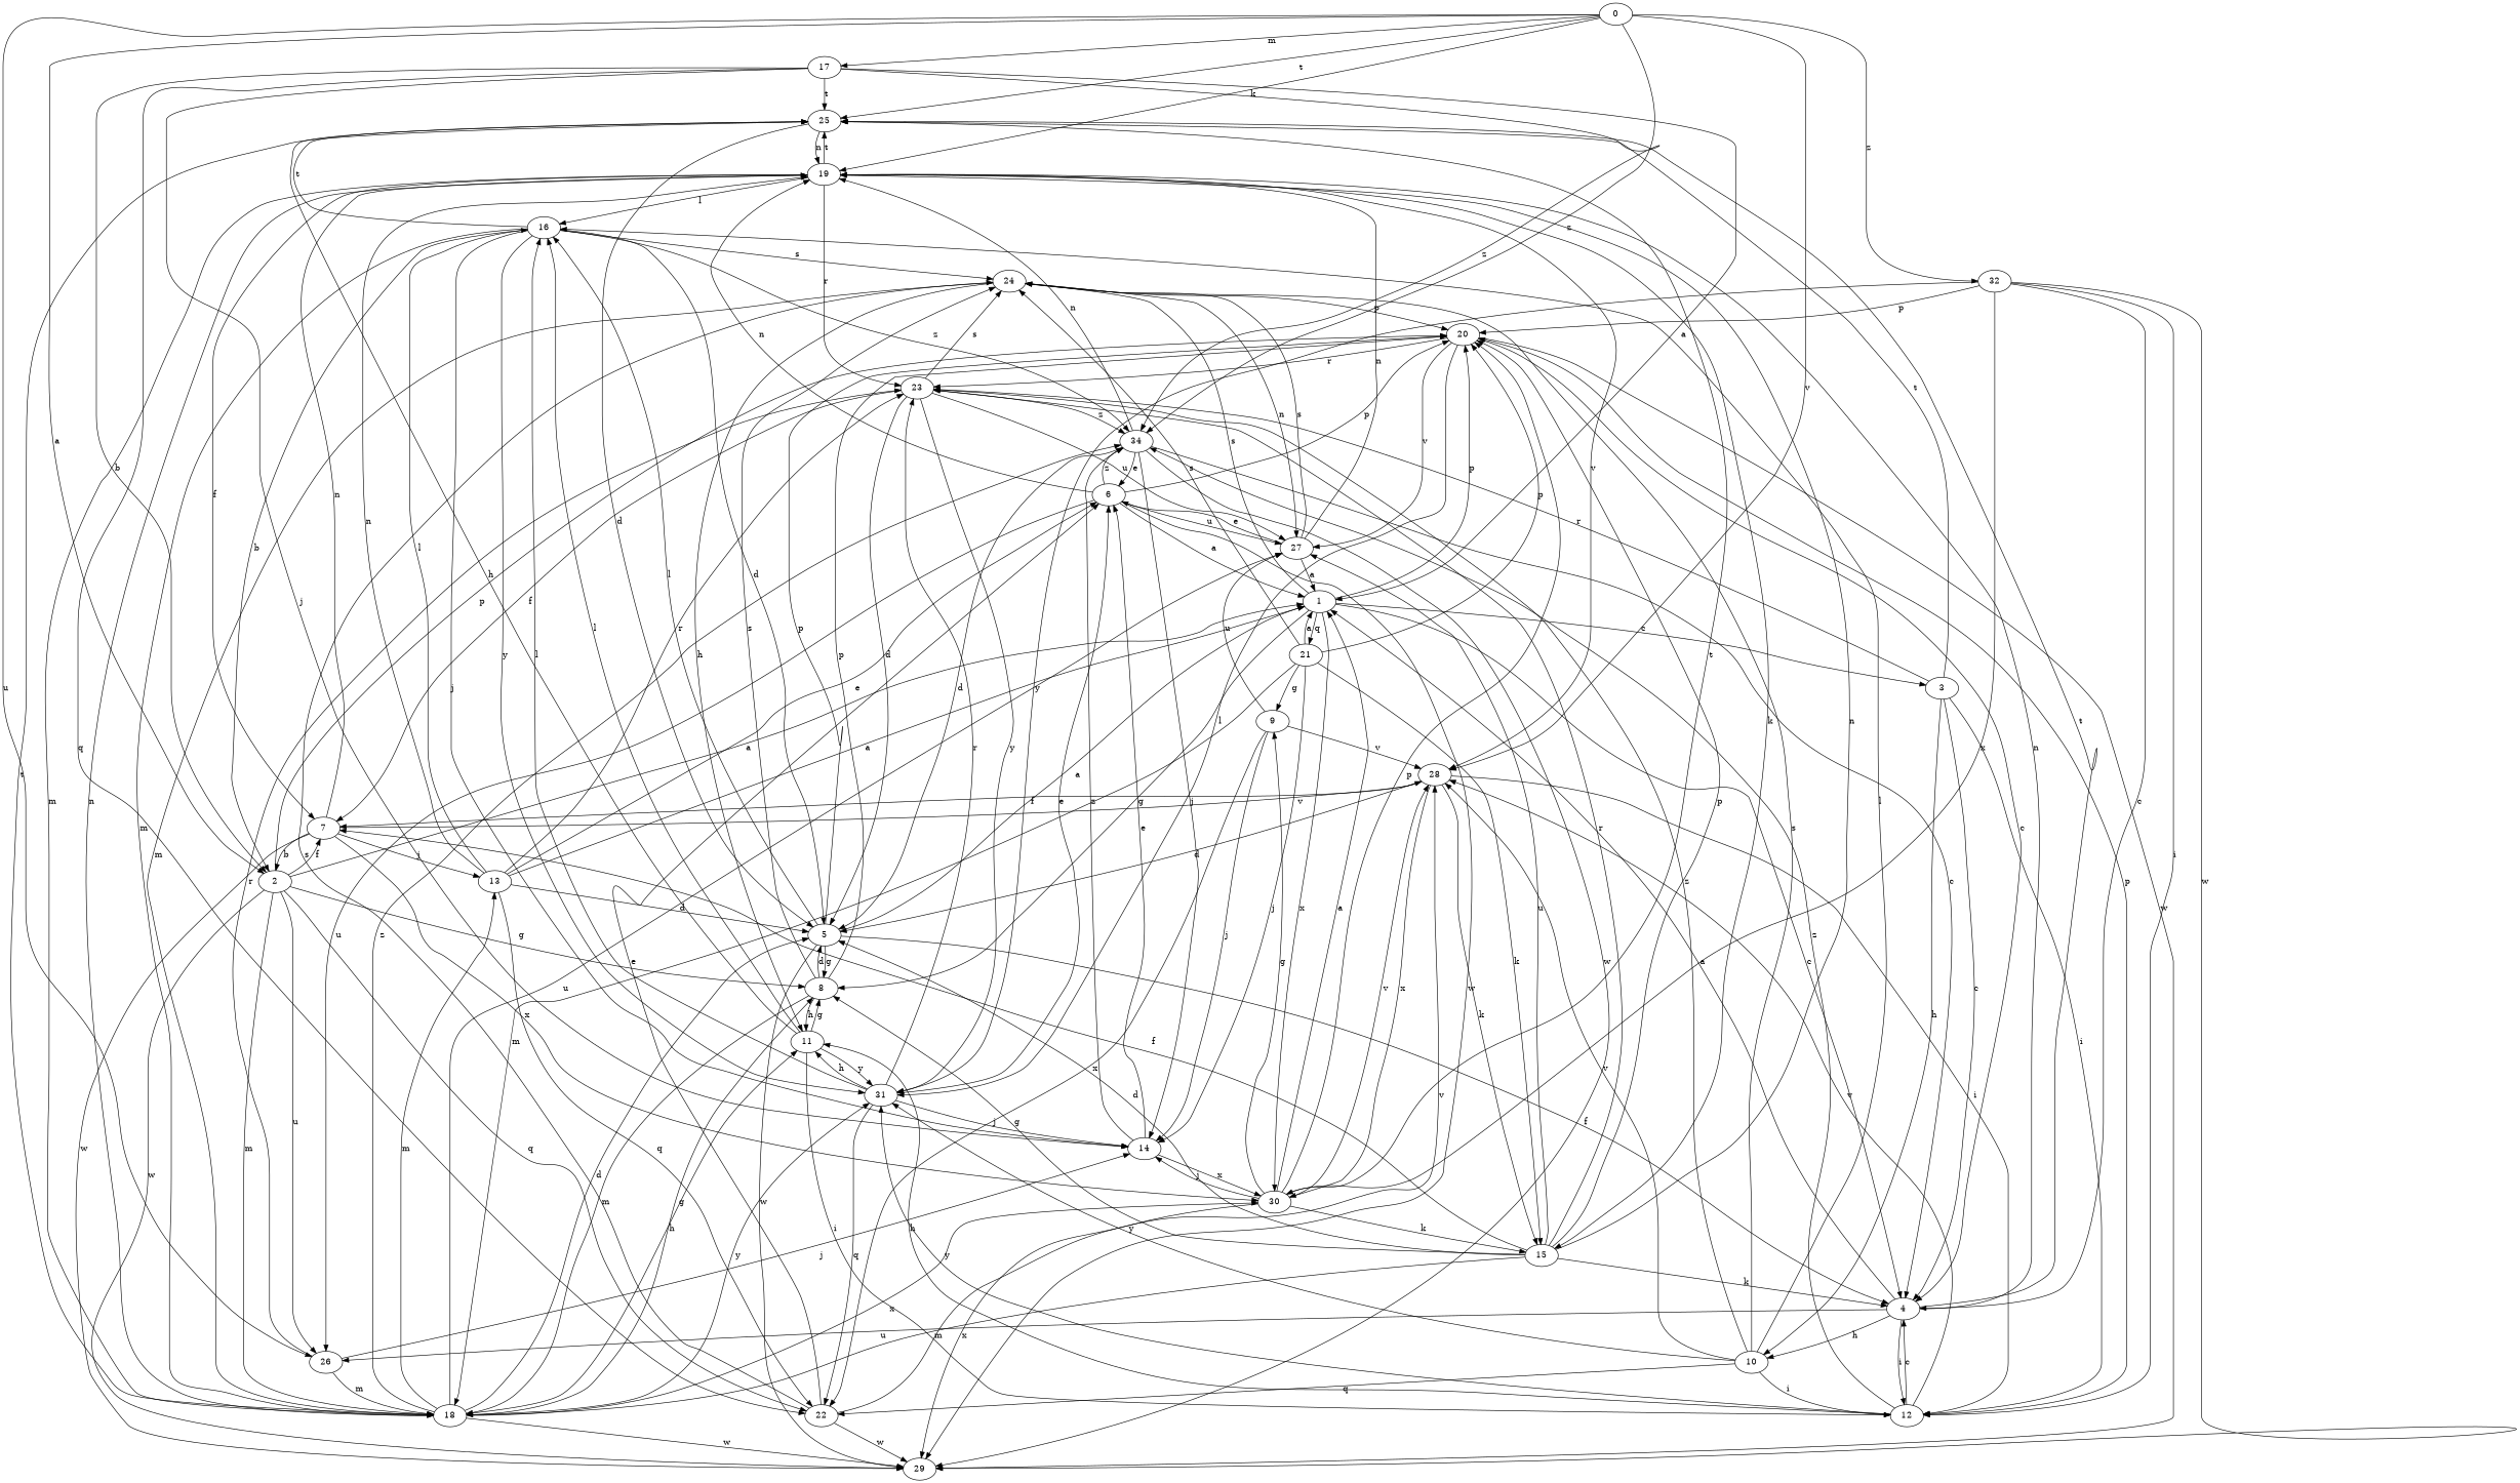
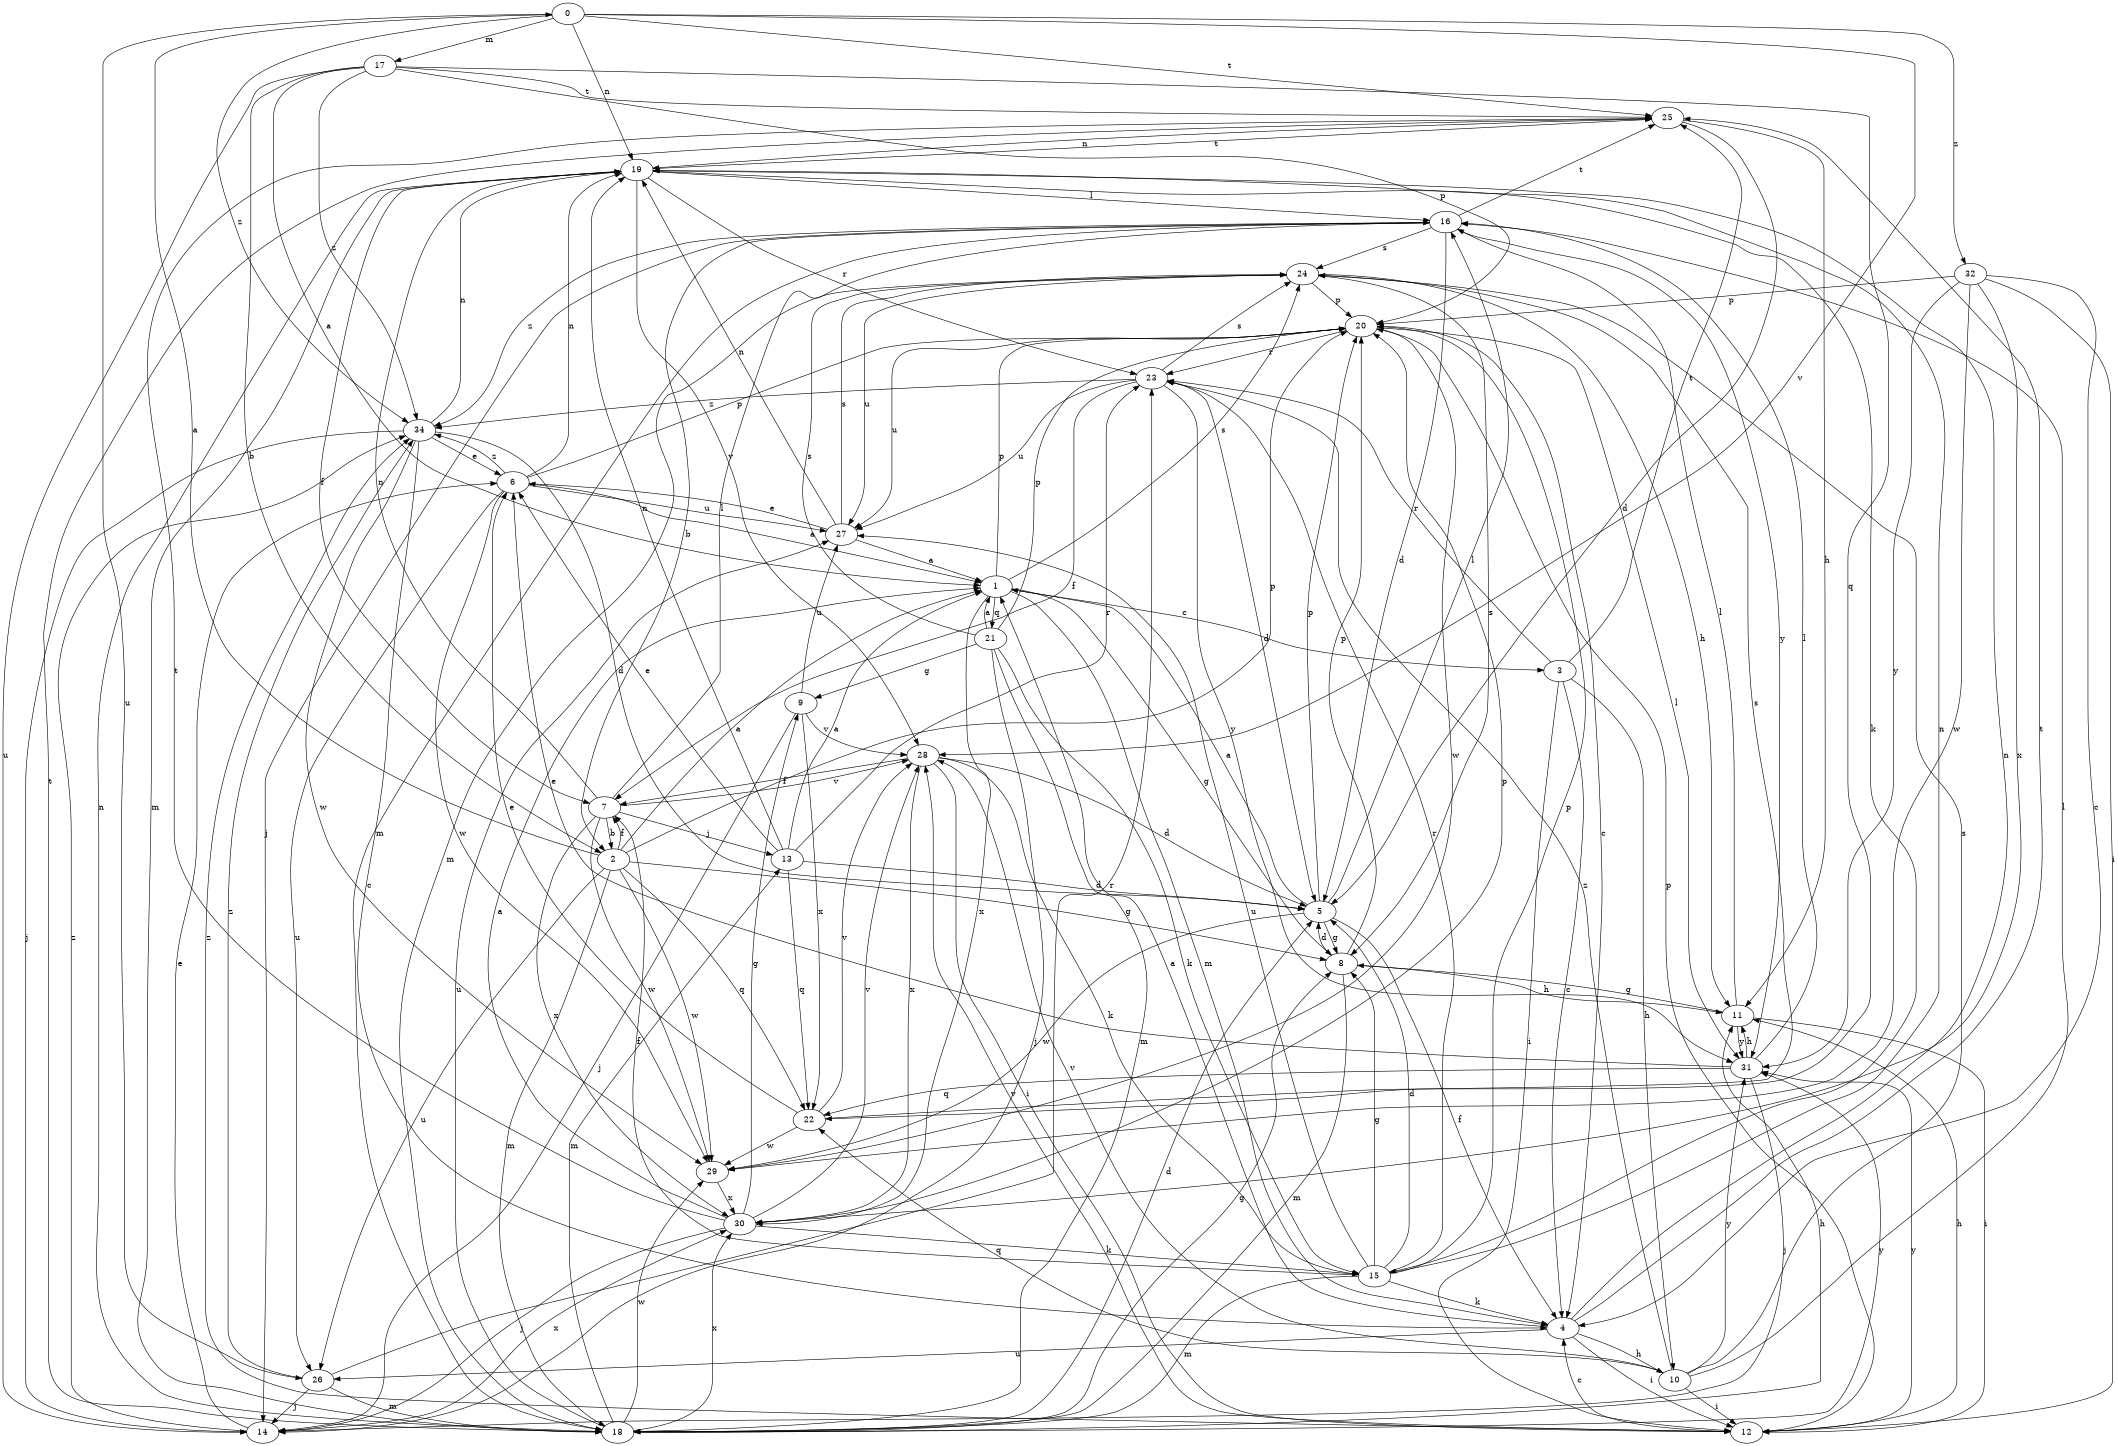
  strict digraph {
    0
    17
    19
    25
    26
    28
    32
    34
    1
    20
    2
    22
    14
    7
    18
    23
    15
    16
    5
    11
    30
    12
    4
    29
    31
    6
    3
    8
    21
    24
    10
    27
    9
    13
    0 -> 17 [label=m]
-   0 -> 19 [label=k]
+   0 -> 19 [label=n]
    0 -> 25 [label=t]
    0 -> 26 [label=u]
    0 -> 28 [label=v]
    0 -> 32 [label=z]
    0 -> 34 [label=z]
    17 -> 25 [label=t]
    17 -> 34 [label=z]
    17 -> 1 [label=a]
+   17 -> 20 [label=p]
    17 -> 2 [label=b]
    17 -> 22 [label=q]
-   17 -> 14 [label=j]
+   17 -> 14 [label=u]
    19 -> 25 [label=t]
    19 -> 28 [label=v]
    19 -> 7 [label=f]
    19 -> 18 [label=m]
    19 -> 23 [label=r]
    19 -> 15 [label=k]
    19 -> 16 [label=l]
    25 -> 19 [label=n]
    25 -> 5 [label=d]
-   11 -> 25 [label=h]
-   18 -> 34 [label=z]
+   25 -> 11 [label=h]
+   26 -> 34 [label=z]
    26 -> 14 [label=j]
    26 -> 18 [label=m]
    26 -> 23 [label=r]
    28 -> 7 [label=f]
    28 -> 15 [label=k]
    28 -> 5 [label=d]
    28 -> 30 [label=x]
    28 -> 12 [label=i]
    32 -> 20 [label=p]
    32 -> 30 [label=x]
    32 -> 12 [label=i]
    32 -> 4 [label=c]
    32 -> 29 [label=w]
    32 -> 31 [label=y]
    34 -> 19 [label=n]
    34 -> 14 [label=j]
    34 -> 5 [label=d]
    34 -> 4 [label=c]
    34 -> 29 [label=w]
    34 -> 6 [label=e]
    1 -> 20 [label=p]
    1 -> 30 [label=x]
-   1 -> 4 [label=c]
+   1 -> 4 [label=m]
    1 -> 3 [label=c]
    1 -> 8 [label=g]
    1 -> 21 [label=q]
    1 -> 24 [label=s]
    20 -> 23 [label=r]
    20 -> 4 [label=c]
    20 -> 29 [label=w]
    20 -> 31 [label=l]
-   20 -> 27 [label=v]
-   0 -> 2 [label=a]
+   20 -> 27 [label=u]
+   2 -> 0 [label=a]
    2 -> 26 [label=u]
    2 -> 1 [label=a]
    2 -> 20 [label=p]
    2 -> 22 [label=q]
    2 -> 7 [label=f]
    2 -> 18 [label=m]
    2 -> 29 [label=w]
    2 -> 8 [label=g]
    22 -> 28 [label=v]
    22 -> 29 [label=w]
    22 -> 6 [label=e]
    22 -> 24 [label=s]
    14 -> 34 [label=z]
    14 -> 30 [label=x]
    14 -> 6 [label=e]
    7 -> 19 [label=n]
    7 -> 28 [label=v]
    7 -> 2 [label=b]
    7 -> 30 [label=x]
    7 -> 29 [label=w]
    7 -> 13 [label=j]
    18 -> 19 [label=n]
    18 -> 25 [label=t]
    18 -> 5 [label=d]
    18 -> 11 [label=h]
    18 -> 30 [label=x]
    18 -> 29 [label=w]
    18 -> 31 [label=y]
    18 -> 8 [label=g]
    18 -> 27 [label=u]
    18 -> 13 [label=m]
    23 -> 34 [label=z]
    23 -> 7 [label=f]
    23 -> 5 [label=d]
    23 -> 31 [label=y]
    23 -> 24 [label=s]
    23 -> 27 [label=u]
    15 -> 19 [label=n]
    15 -> 20 [label=p]
    15 -> 7 [label=f]
    15 -> 18 [label=m]
    15 -> 23 [label=r]
    15 -> 5 [label=d]
    15 -> 4 [label=k]
    15 -> 8 [label=g]
    15 -> 27 [label=u]
    16 -> 25 [label=t]
    16 -> 34 [label=z]
    16 -> 2 [label=b]
    16 -> 14 [label=j]
    16 -> 18 [label=m]
    16 -> 5 [label=d]
    16 -> 31 [label=y]
    16 -> 24 [label=s]
    5 -> 1 [label=a]
    5 -> 20 [label=p]
    5 -> 16 [label=l]
    5 -> 4 [label=f]
    5 -> 29 [label=w]
    5 -> 8 [label=g]
    11 -> 16 [label=l]
    11 -> 12 [label=i]
    11 -> 31 [label=y]
    11 -> 8 [label=g]
    30 -> 25 [label=t]
    30 -> 28 [label=v]
    30 -> 1 [label=a]
    30 -> 20 [label=p]
    30 -> 14 [label=j]
    30 -> 15 [label=k]
    30 -> 9 [label=g]
    12 -> 28 [label=v]
    12 -> 34 [label=z]
    12 -> 20 [label=p]
    12 -> 11 [label=h]
    12 -> 4 [label=c]
    12 -> 31 [label=y]
    4 -> 19 [label=n]
    4 -> 25 [label=t]
    4 -> 26 [label=u]
    4 -> 1 [label=a]
    4 -> 12 [label=i]
    4 -> 10 [label=h]
-   30 -> 29 [label=x]
+   29 -> 30 [label=x]
    31 -> 22 [label=q]
    31 -> 14 [label=j]
-   31 -> 23 [label=r]
    31 -> 16 [label=l]
    31 -> 11 [label=h]
    31 -> 6 [label=e]
    6 -> 19 [label=n]
    6 -> 26 [label=u]
    6 -> 34 [label=z]
    6 -> 1 [label=a]
    6 -> 20 [label=p]
    6 -> 29 [label=w]
    6 -> 27 [label=u]
    3 -> 25 [label=t]
    3 -> 23 [label=r]
    3 -> 12 [label=i]
    3 -> 4 [label=c]
    3 -> 10 [label=h]
    8 -> 20 [label=p]
    8 -> 18 [label=m]
    8 -> 5 [label=d]
    8 -> 11 [label=h]
-   8 -> 24 [label=s]
+   24 -> 8 [label=s]
    21 -> 1 [label=a]
    21 -> 20 [label=p]
    21 -> 14 [label=j]
    21 -> 18 [label=m]
    21 -> 15 [label=k]
    21 -> 24 [label=s]
    21 -> 9 [label=g]
    24 -> 20 [label=p]
    24 -> 18 [label=m]
    24 -> 11 [label=h]
-   24 -> 27 [label=n]
+   24 -> 27 [label=u]
    10 -> 28 [label=v]
    10 -> 22 [label=q]
    10 -> 23 [label=z]
    10 -> 16 [label=l]
    10 -> 12 [label=i]
    10 -> 31 [label=y]
    10 -> 24 [label=s]
    27 -> 19 [label=n]
    27 -> 1 [label=a]
    27 -> 6 [label=e]
    27 -> 24 [label=s]
    9 -> 28 [label=v]
    9 -> 22 [label=x]
    9 -> 14 [label=j]
    9 -> 27 [label=u]
    13 -> 19 [label=n]
    13 -> 1 [label=a]
    13 -> 22 [label=q]
    13 -> 23 [label=r]
-   13 -> 16 [label=l]
+   7 -> 16 [label=l]
    13 -> 5 [label=d]
    13 -> 6 [label=e]
  }
